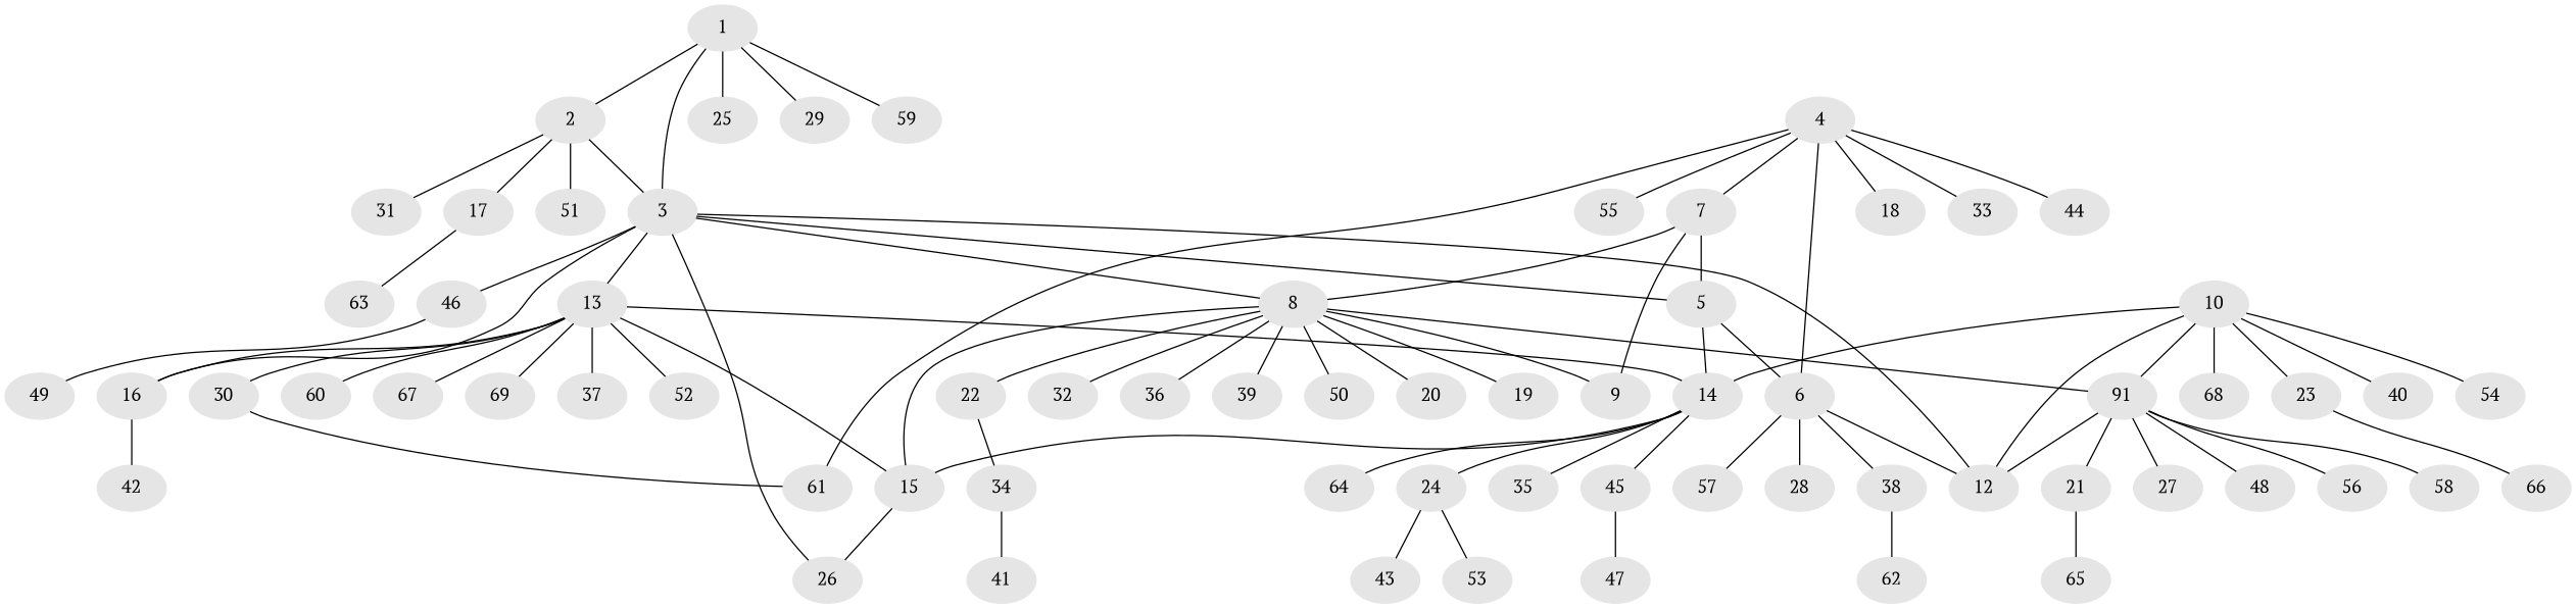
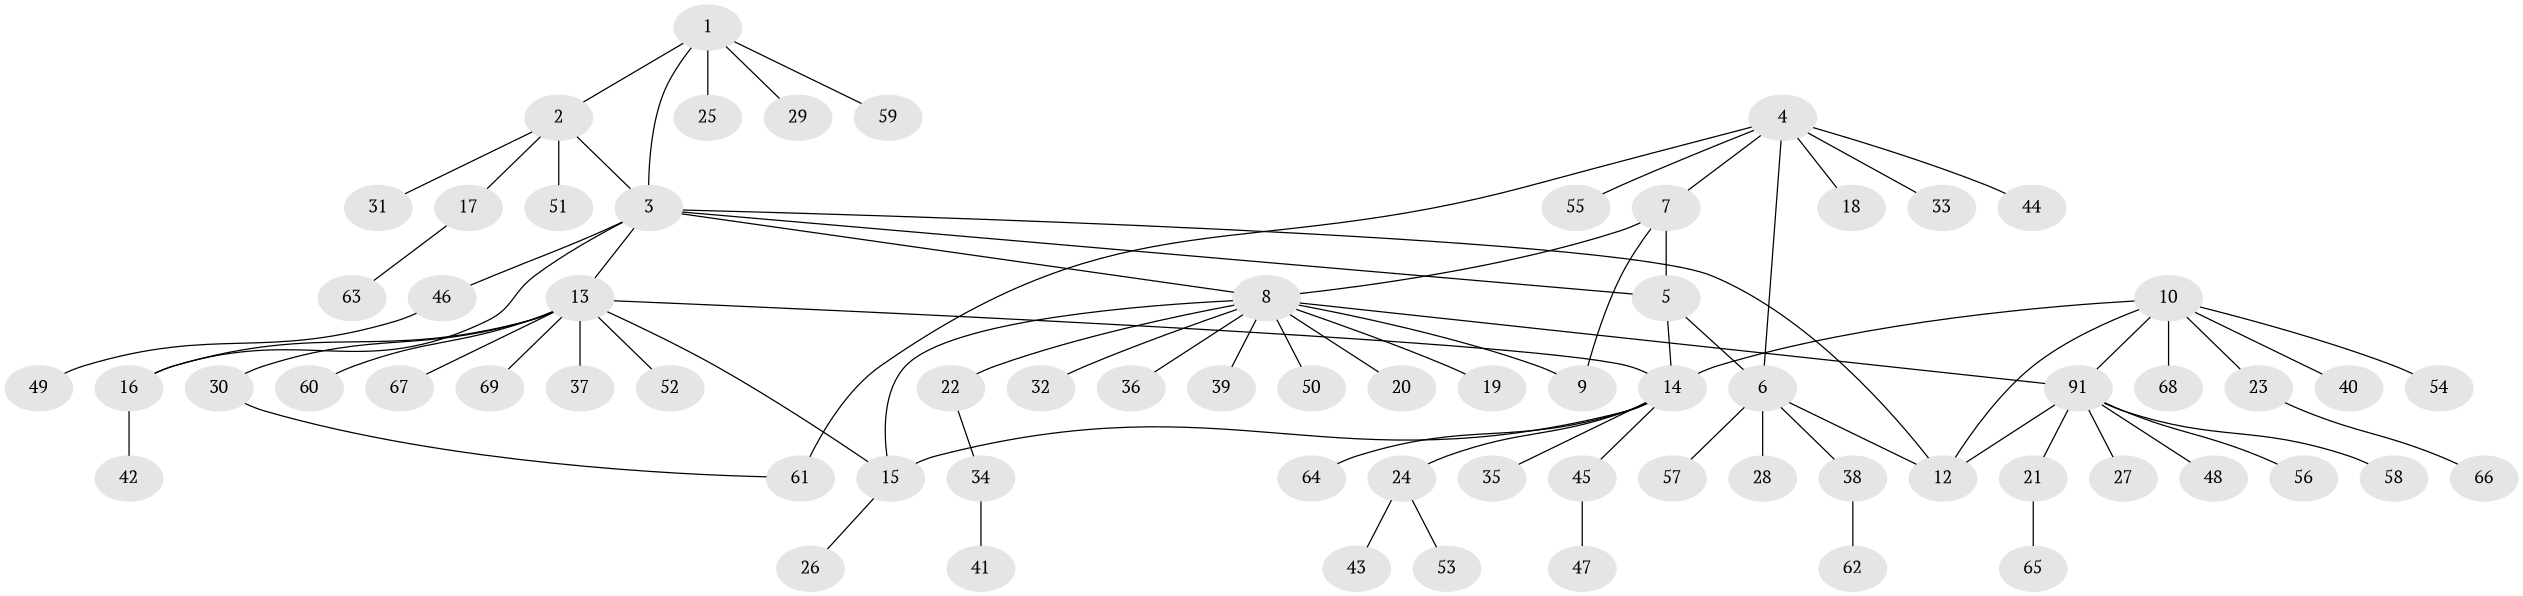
  graph {
    fontname="PT Serif"
    node [color=gray90 fontname="PT Serif" style=filled]
    edge [fontname="PT Serif"]
    1
    2
    3
    25
    29
    59
    17
    31
    51
    5
    8
    12
    13
    16
    26
    46
    63
    6
    14
    9
    n21 [label=91]
    15
    19
    20
    22
    32
    36
    39
    50
    30
    37
    52
    60
    67
    69
    42
    49
    4
    7
    18
    33
    44
    55
    61
    28
    38
    57
    24
    35
    45
    64
    62
    21
    27
    48
    56
    58
    34
    10
    23
    40
    54
    68
    66
    65
    43
    53
    47
    41
    1 -- 2
    1 -- 3
    1 -- 25
    1 -- 29
    1 -- 59
    2 -- 3
    2 -- 17
    2 -- 31
    2 -- 51
    3 -- 5
    3 -- 8
    3 -- 12
    3 -- 13
    3 -- 16
-   3 -- 26
    3 -- 46
    17 -- 63
    5 -- 6
    5 -- 14
    8 -- 9
    8 -- n21
    8 -- 15
    8 -- 19
    8 -- 20
    8 -- 22
    8 -- 32
    8 -- 36
    8 -- 39
    8 -- 50
    13 -- 16
    13 -- 14
    13 -- 15
    13 -- 30
    13 -- 37
    13 -- 52
    13 -- 60
    13 -- 67
    13 -- 69
    16 -- 42
    46 -- 49
    6 -- 12
    6 -- 28
    6 -- 38
    6 -- 57
    14 -- 15
    14 -- 24
    14 -- 35
    14 -- 45
    14 -- 64
    n21 -- 12
    n21 -- 21
    n21 -- 27
    n21 -- 48
    n21 -- 56
    n21 -- 58
    15 -- 26
    22 -- 34
    30 -- 61
    4 -- 6
    4 -- 7
    4 -- 18
    4 -- 33
    4 -- 44
    4 -- 55
    4 -- 61
    7 -- 5
    7 -- 8
    7 -- 9
    38 -- 62
    24 -- 43
    24 -- 53
    45 -- 47
    21 -- 65
    34 -- 41
    10 -- 12
    10 -- 14
    10 -- n21
    10 -- 23
    10 -- 40
    10 -- 54
    10 -- 68
    23 -- 66
  }
